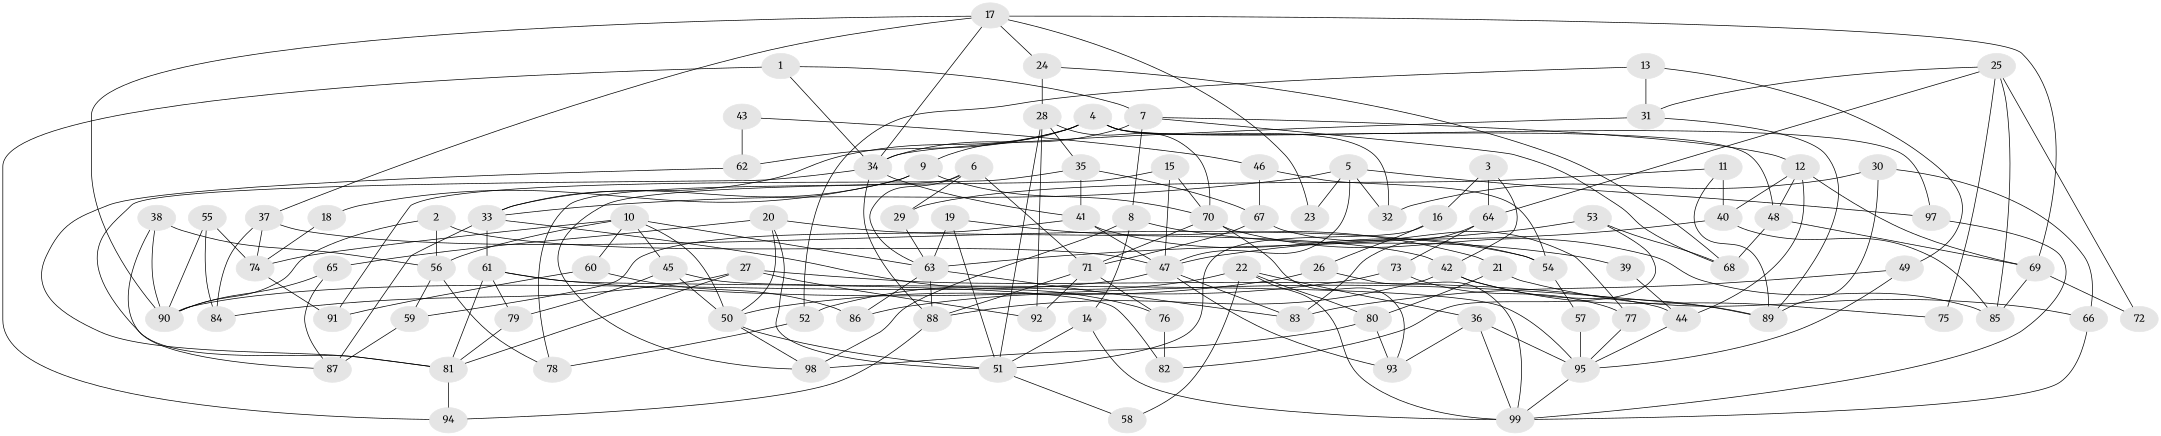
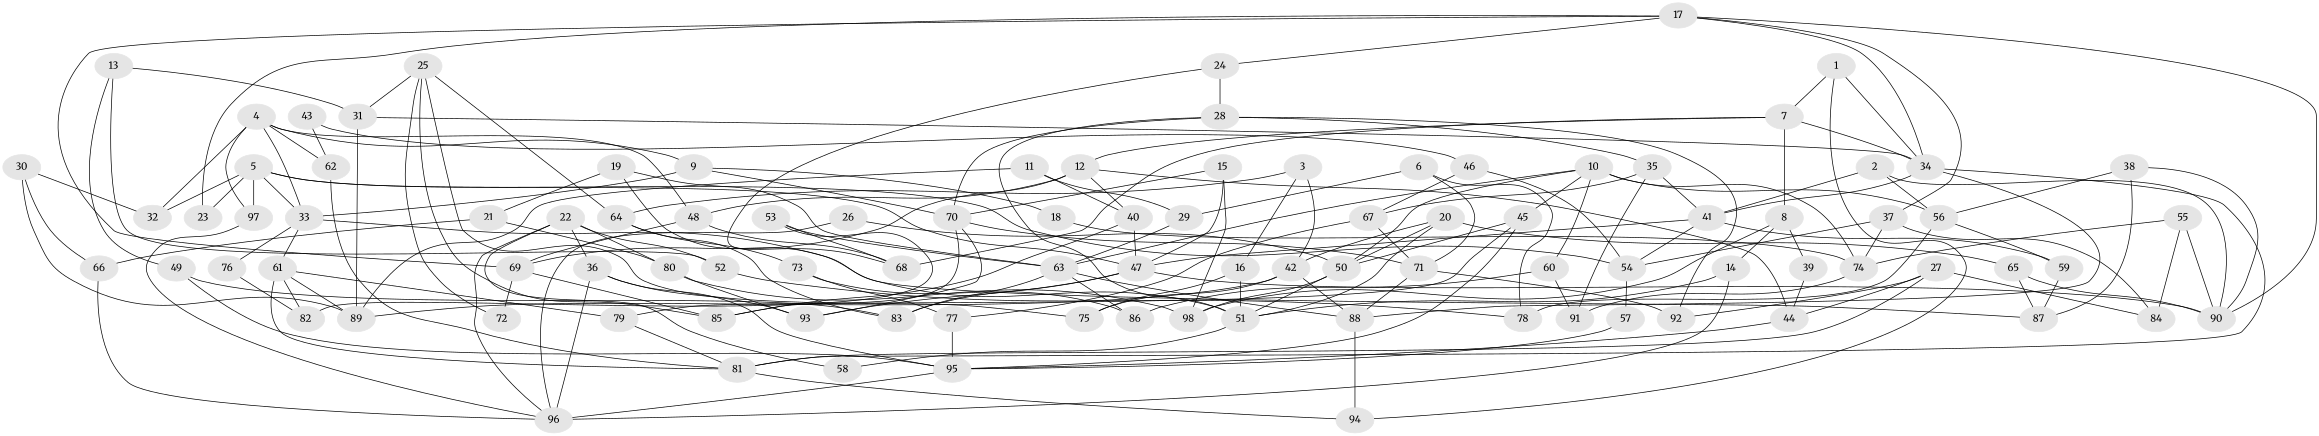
  graph {
    fontname=Merriweather
    node [color=gray90 fontname=Merriweather style=filled]
    edge [fontname=Merriweather]
    1
    7
    34
    94
    8
    12
    68
    41
    81
    88
    2
    56
    90
    47
    54
    59
    78
    3
    16
    42
    64
    51
    26
    89
    75
    83
    73
    4
    9
    32
    33
    48
    62
    97
    18
    70
    61
    76
    87
    69
-   96 [label=99]
+   96
    5
    23
    93
    57
    6
    29
    63
    71
    86
    92
    14
    39
    98
    40
    44
    74
    85
    10
    45
    50
    60
    95
    79
    91
    11
    72
    13
    31
    49
    52
    58
    15
    17
    24
    37
    28
    84
    19
    21
    66
    80
    20
    65
    22
    36
    35
    25
    27
    67
    30
    82
    77
    38
    43
    46
    53
    55
    1 -- 7
    1 -- 34
    1 -- 94
    7 -- 34
    7 -- 8
    7 -- 12
    7 -- 68
    34 -- 41
    34 -- 81
    34 -- 88
    8 -- 14
    8 -- 39
    8 -- 98
    12 -- 48
    12 -- 69
    12 -- 40
    12 -- 44
    41 -- 47
    41 -- 54
    41 -- 59
    81 -- 94
    88 -- 94
-   2 -- 47
+   2 -- 41
    2 -- 56
    2 -- 90
    56 -- 59
    56 -- 78
    47 -- 90
    47 -- 83
    47 -- 93
    54 -- 57
    59 -- 87
    3 -- 16
    3 -- 42
    3 -- 64
    16 -- 51
-   16 -- 26
+   16 -- 75
    42 -- 88
    42 -- 89
    42 -- 75
    64 -- 83
    64 -- 73
    51 -- 58
    26 -- 96
    26 -- 50
    73 -- 86
    73 -- 77
    4 -- 9
    4 -- 32
    4 -- 33
    4 -- 48
    4 -- 62
    4 -- 97
    9 -- 33
    9 -- 18
    9 -- 70
    33 -- 61
    33 -- 76
    33 -- 87
    48 -- 68
    48 -- 69
    62 -- 81
    97 -- 96
    18 -- 74
    70 -- 93
    70 -- 71
    70 -- 85
    61 -- 81
    61 -- 89
    61 -- 79
    61 -- 82
    76 -- 82
    69 -- 85
    69 -- 72
    5 -- 47
+   5 -- 54
    5 -- 32
    5 -- 33
    5 -- 97
    5 -- 23
    57 -- 95
    6 -- 78
    6 -- 29
-   6 -- 63
    6 -- 71
    29 -- 63
    63 -- 88
    63 -- 83
    63 -- 86
    71 -- 88
-   71 -- 76
    71 -- 92
    14 -- 51
    14 -- 96
    39 -- 44
    40 -- 47
    40 -- 85
    44 -- 95
    74 -- 91
    10 -- 56
    10 -- 63
    10 -- 74
    10 -- 45
    10 -- 50
    10 -- 60
    45 -- 50
    45 -- 95
    45 -- 79
    50 -- 51
    50 -- 98
    60 -- 86
    60 -- 91
    95 -- 96
    79 -- 81
    11 -- 89
    11 -- 29
    11 -- 40
    13 -- 31
    13 -- 49
    13 -- 52
    31 -- 34
    31 -- 89
    49 -- 83
    49 -- 95
    52 -- 78
    15 -- 47
    15 -- 70
    15 -- 98
    17 -- 34
    17 -- 90
    17 -- 69
    17 -- 23
    17 -- 24
    17 -- 37
    24 -- 68
    24 -- 28
    37 -- 54
    37 -- 74
    37 -- 84
    28 -- 51
    28 -- 70
    28 -- 92
    28 -- 35
    19 -- 51
    19 -- 63
    19 -- 21
    21 -- 66
    21 -- 80
    66 -- 96
    80 -- 93
    80 -- 98
    20 -- 42
    20 -- 51
    20 -- 50
    20 -- 65
    65 -- 90
    65 -- 87
    22 -- 96
    22 -- 52
    22 -- 58
    22 -- 80
    22 -- 36
    36 -- 96
    36 -- 93
    36 -- 95
    35 -- 41
    35 -- 91
    35 -- 67
    25 -- 64
    25 -- 75
    25 -- 85
    25 -- 72
    25 -- 31
    27 -- 81
    27 -- 92
    27 -- 44
    27 -- 84
    67 -- 71
    67 -- 77
    30 -- 89
    30 -- 32
    30 -- 66
    77 -- 95
    38 -- 56
    38 -- 90
    38 -- 87
    43 -- 62
    43 -- 46
    46 -- 54
    46 -- 67
    53 -- 68
    53 -- 63
    53 -- 82
    55 -- 90
    55 -- 74
    55 -- 84
  }
